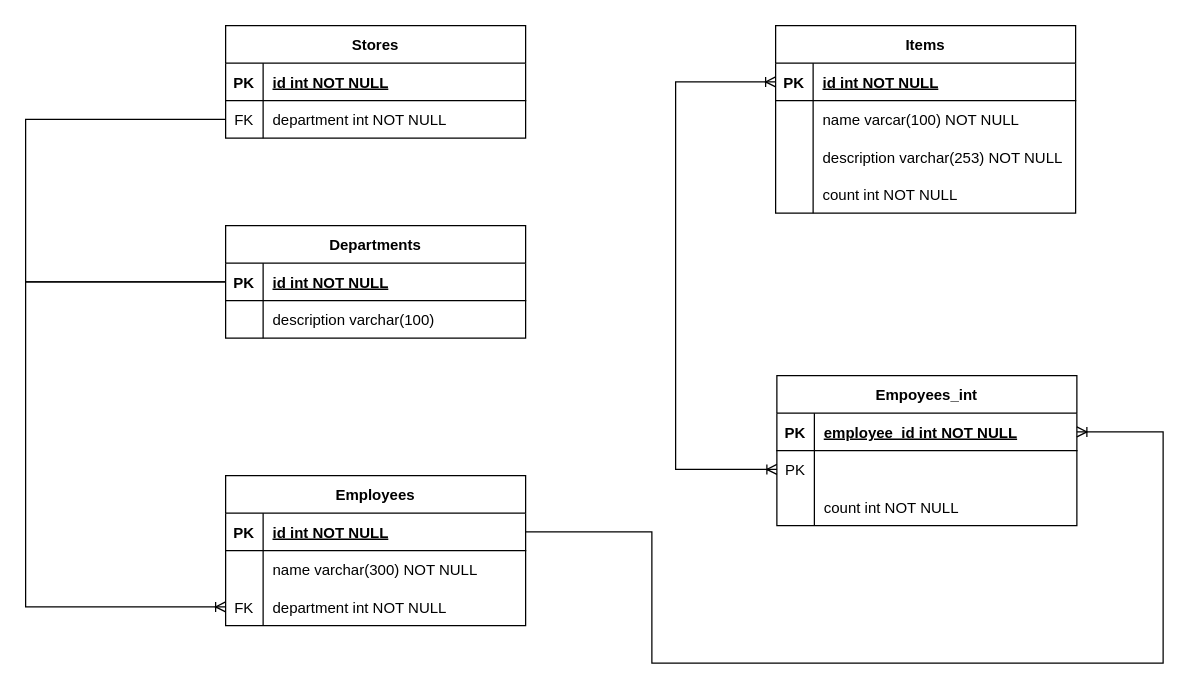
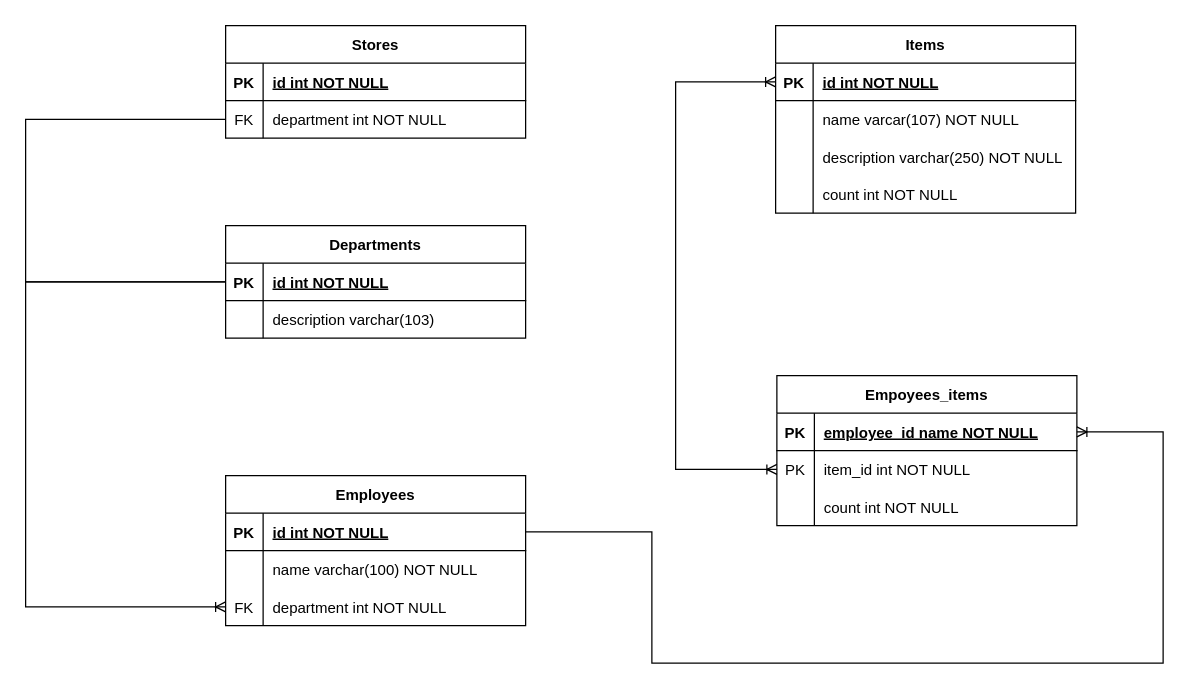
  <mxCell id="0" />
  <mxCell id="1" parent="0" />
  <mxCell id="2" value="Items" style="shape=table;startSize=30;container=1;collapsible=1;childLayout=tableLayout;fixedRows=1;rowLines=0;fontStyle=1;align=center;resizeLast=1;" vertex="1" parent="1"><mxGeometry x="620" y="20" width="240" height="150" as="geometry" /></mxCell>
  <mxCell id="3" value="" style="shape=partialRectangle;collapsible=0;dropTarget=0;pointerEvents=0;fillColor=none;points=[[0,0.5],[1,0.5]];portConstraint=eastwest;top=0;left=0;right=0;bottom=1;" vertex="1" parent="2"><mxGeometry y="30" width="240" height="30" as="geometry" /></mxCell>
  <mxCell id="4" value="PK" style="shape=partialRectangle;overflow=hidden;connectable=0;fillColor=none;top=0;left=0;bottom=0;right=0;fontStyle=1;" vertex="1" parent="3"><mxGeometry width="30" height="30" as="geometry"><mxRectangle width="30" height="30" as="alternateBounds" /></mxGeometry></mxCell>
  <mxCell id="5" value="id int NOT NULL " style="shape=partialRectangle;overflow=hidden;connectable=0;fillColor=none;top=0;left=0;bottom=0;right=0;align=left;spacingLeft=6;fontStyle=5;" vertex="1" parent="3"><mxGeometry x="30" width="210" height="30" as="geometry"><mxRectangle width="210" height="30" as="alternateBounds" /></mxGeometry></mxCell>
  <mxCell id="6" value="" style="shape=partialRectangle;collapsible=0;dropTarget=0;pointerEvents=0;fillColor=none;points=[[0,0.5],[1,0.5]];portConstraint=eastwest;top=0;left=0;right=0;bottom=0;" vertex="1" parent="2"><mxGeometry y="60" width="240" height="30" as="geometry" /></mxCell>
  <mxCell id="7" value="" style="shape=partialRectangle;overflow=hidden;connectable=0;fillColor=none;top=0;left=0;bottom=0;right=0;" vertex="1" parent="6"><mxGeometry width="30" height="30" as="geometry"><mxRectangle width="30" height="30" as="alternateBounds" /></mxGeometry></mxCell>
- <mxCell id="8" value="name varcar(100) NOT NULL" style="shape=partialRectangle;overflow=hidden;connectable=0;fillColor=none;top=0;left=0;bottom=0;right=0;align=left;spacingLeft=6;" vertex="1" parent="6"><mxGeometry x="30" width="210" height="30" as="geometry"><mxRectangle width="210" height="30" as="alternateBounds" /></mxGeometry></mxCell>
+ <mxCell id="8" value="name varcar(107) NOT NULL" style="shape=partialRectangle;overflow=hidden;connectable=0;fillColor=none;top=0;left=0;bottom=0;right=0;align=left;spacingLeft=6;" vertex="1" parent="6"><mxGeometry x="30" width="210" height="30" as="geometry"><mxRectangle width="210" height="30" as="alternateBounds" /></mxGeometry></mxCell>
  <mxCell id="9" value="" style="shape=partialRectangle;collapsible=0;dropTarget=0;pointerEvents=0;fillColor=none;points=[[0,0.5],[1,0.5]];portConstraint=eastwest;top=0;left=0;right=0;bottom=0;" vertex="1" parent="2"><mxGeometry y="90" width="240" height="30" as="geometry" /></mxCell>
  <mxCell id="10" value="" style="shape=partialRectangle;overflow=hidden;connectable=0;fillColor=none;top=0;left=0;bottom=0;right=0;" vertex="1" parent="9"><mxGeometry width="30" height="30" as="geometry"><mxRectangle width="30" height="30" as="alternateBounds" /></mxGeometry></mxCell>
- <mxCell id="11" value="description varchar(253) NOT NULL" style="shape=partialRectangle;overflow=hidden;connectable=0;fillColor=none;top=0;left=0;bottom=0;right=0;align=left;spacingLeft=6;" vertex="1" parent="9"><mxGeometry x="30" width="210" height="30" as="geometry"><mxRectangle width="210" height="30" as="alternateBounds" /></mxGeometry></mxCell>
+ <mxCell id="11" value="description varchar(250) NOT NULL" style="shape=partialRectangle;overflow=hidden;connectable=0;fillColor=none;top=0;left=0;bottom=0;right=0;align=left;spacingLeft=6;" vertex="1" parent="9"><mxGeometry x="30" width="210" height="30" as="geometry"><mxRectangle width="210" height="30" as="alternateBounds" /></mxGeometry></mxCell>
  <mxCell id="12" value="" style="shape=partialRectangle;collapsible=0;dropTarget=0;pointerEvents=0;fillColor=none;points=[[0,0.5],[1,0.5]];portConstraint=eastwest;top=0;left=0;right=0;bottom=0;" vertex="1" parent="2"><mxGeometry y="120" width="240" height="30" as="geometry" /></mxCell>
  <mxCell id="13" value="" style="shape=partialRectangle;overflow=hidden;connectable=0;fillColor=none;top=0;left=0;bottom=0;right=0;" vertex="1" parent="12"><mxGeometry width="30" height="30" as="geometry"><mxRectangle width="30" height="30" as="alternateBounds" /></mxGeometry></mxCell>
  <mxCell id="14" value="count int NOT NULL" style="shape=partialRectangle;overflow=hidden;connectable=0;fillColor=none;top=0;left=0;bottom=0;right=0;align=left;spacingLeft=6;" vertex="1" parent="12"><mxGeometry x="30" width="210" height="30" as="geometry"><mxRectangle width="210" height="30" as="alternateBounds" /></mxGeometry></mxCell>
  <mxCell id="15" value="Employees" style="shape=table;startSize=30;container=1;collapsible=1;childLayout=tableLayout;fixedRows=1;rowLines=0;fontStyle=1;align=center;resizeLast=1;" vertex="1" parent="1"><mxGeometry x="180" y="380" width="240" height="120" as="geometry" /></mxCell>
  <mxCell id="16" value="" style="shape=partialRectangle;collapsible=0;dropTarget=0;pointerEvents=0;fillColor=none;points=[[0,0.5],[1,0.5]];portConstraint=eastwest;top=0;left=0;right=0;bottom=1;" vertex="1" parent="15"><mxGeometry y="30" width="240" height="30" as="geometry" /></mxCell>
  <mxCell id="17" value="PK" style="shape=partialRectangle;overflow=hidden;connectable=0;fillColor=none;top=0;left=0;bottom=0;right=0;fontStyle=1;" vertex="1" parent="16"><mxGeometry width="30" height="30" as="geometry"><mxRectangle width="30" height="30" as="alternateBounds" /></mxGeometry></mxCell>
  <mxCell id="18" value="id int NOT NULL " style="shape=partialRectangle;overflow=hidden;connectable=0;fillColor=none;top=0;left=0;bottom=0;right=0;align=left;spacingLeft=6;fontStyle=5;" vertex="1" parent="16"><mxGeometry x="30" width="210" height="30" as="geometry"><mxRectangle width="210" height="30" as="alternateBounds" /></mxGeometry></mxCell>
  <mxCell id="19" value="" style="shape=partialRectangle;collapsible=0;dropTarget=0;pointerEvents=0;fillColor=none;points=[[0,0.5],[1,0.5]];portConstraint=eastwest;top=0;left=0;right=0;bottom=0;" vertex="1" parent="15"><mxGeometry y="60" width="240" height="30" as="geometry" /></mxCell>
  <mxCell id="20" value="" style="shape=partialRectangle;overflow=hidden;connectable=0;fillColor=none;top=0;left=0;bottom=0;right=0;" vertex="1" parent="19"><mxGeometry width="30" height="30" as="geometry"><mxRectangle width="30" height="30" as="alternateBounds" /></mxGeometry></mxCell>
- <mxCell id="21" value="name varchar(300) NOT NULL" style="shape=partialRectangle;overflow=hidden;connectable=0;fillColor=none;top=0;left=0;bottom=0;right=0;align=left;spacingLeft=6;" vertex="1" parent="19"><mxGeometry x="30" width="210" height="30" as="geometry"><mxRectangle width="210" height="30" as="alternateBounds" /></mxGeometry></mxCell>
+ <mxCell id="21" value="name varchar(100) NOT NULL" style="shape=partialRectangle;overflow=hidden;connectable=0;fillColor=none;top=0;left=0;bottom=0;right=0;align=left;spacingLeft=6;" vertex="1" parent="19"><mxGeometry x="30" width="210" height="30" as="geometry"><mxRectangle width="210" height="30" as="alternateBounds" /></mxGeometry></mxCell>
  <mxCell id="22" value="" style="shape=partialRectangle;collapsible=0;dropTarget=0;pointerEvents=0;fillColor=none;points=[[0,0.5],[1,0.5]];portConstraint=eastwest;top=0;left=0;right=0;bottom=0;" vertex="1" parent="15"><mxGeometry y="90" width="240" height="30" as="geometry" /></mxCell>
  <mxCell id="23" value="FK" style="shape=partialRectangle;overflow=hidden;connectable=0;fillColor=none;top=0;left=0;bottom=0;right=0;" vertex="1" parent="22"><mxGeometry width="30" height="30" as="geometry"><mxRectangle width="30" height="30" as="alternateBounds" /></mxGeometry></mxCell>
  <mxCell id="24" value="department int NOT NULL" style="shape=partialRectangle;overflow=hidden;connectable=0;fillColor=none;top=0;left=0;bottom=0;right=0;align=left;spacingLeft=6;" vertex="1" parent="22"><mxGeometry x="30" width="210" height="30" as="geometry"><mxRectangle width="210" height="30" as="alternateBounds" /></mxGeometry></mxCell>
  <mxCell id="25" value="Stores" style="shape=table;startSize=30;container=1;collapsible=1;childLayout=tableLayout;fixedRows=1;rowLines=0;fontStyle=1;align=center;resizeLast=1;" vertex="1" parent="1"><mxGeometry x="180" y="20" width="240" height="90" as="geometry" /></mxCell>
  <mxCell id="26" value="" style="shape=partialRectangle;collapsible=0;dropTarget=0;pointerEvents=0;fillColor=none;points=[[0,0.5],[1,0.5]];portConstraint=eastwest;top=0;left=0;right=0;bottom=1;" vertex="1" parent="25"><mxGeometry y="30" width="240" height="30" as="geometry" /></mxCell>
  <mxCell id="27" value="PK" style="shape=partialRectangle;overflow=hidden;connectable=0;fillColor=none;top=0;left=0;bottom=0;right=0;fontStyle=1;" vertex="1" parent="26"><mxGeometry width="30" height="30" as="geometry"><mxRectangle width="30" height="30" as="alternateBounds" /></mxGeometry></mxCell>
  <mxCell id="28" value="id int NOT NULL " style="shape=partialRectangle;overflow=hidden;connectable=0;fillColor=none;top=0;left=0;bottom=0;right=0;align=left;spacingLeft=6;fontStyle=5;" vertex="1" parent="26"><mxGeometry x="30" width="210" height="30" as="geometry"><mxRectangle width="210" height="30" as="alternateBounds" /></mxGeometry></mxCell>
  <mxCell id="29" value="" style="shape=partialRectangle;collapsible=0;dropTarget=0;pointerEvents=0;fillColor=none;points=[[0,0.5],[1,0.5]];portConstraint=eastwest;top=0;left=0;right=0;bottom=0;" vertex="1" parent="25"><mxGeometry y="60" width="240" height="30" as="geometry" /></mxCell>
  <mxCell id="30" value="FK" style="shape=partialRectangle;overflow=hidden;connectable=0;fillColor=none;top=0;left=0;bottom=0;right=0;" vertex="1" parent="29"><mxGeometry width="30" height="30" as="geometry"><mxRectangle width="30" height="30" as="alternateBounds" /></mxGeometry></mxCell>
  <mxCell id="31" value="department int NOT NULL" style="shape=partialRectangle;overflow=hidden;connectable=0;fillColor=none;top=0;left=0;bottom=0;right=0;align=left;spacingLeft=6;" vertex="1" parent="29"><mxGeometry x="30" width="210" height="30" as="geometry"><mxRectangle width="210" height="30" as="alternateBounds" /></mxGeometry></mxCell>
  <mxCell id="32" style="edgeStyle=orthogonalEdgeStyle;rounded=0;orthogonalLoop=1;jettySize=auto;html=1;entryX=0;entryY=0.5;entryDx=0;entryDy=0;exitX=0;exitY=0.5;exitDx=0;exitDy=0;endArrow=none;endFill=0;" edge="1" parent="1" source="34" target="29"><mxGeometry relative="1" as="geometry"><Array as="points"><mxPoint x="20" y="225" /><mxPoint x="20" y="95" /></Array></mxGeometry></mxCell>
  <mxCell id="33" value="Departments" style="shape=table;startSize=30;container=1;collapsible=1;childLayout=tableLayout;fixedRows=1;rowLines=0;fontStyle=1;align=center;resizeLast=1;" vertex="1" parent="1"><mxGeometry x="180" y="180" width="240" height="90" as="geometry" /></mxCell>
  <mxCell id="34" value="" style="shape=partialRectangle;collapsible=0;dropTarget=0;pointerEvents=0;fillColor=none;points=[[0,0.5],[1,0.5]];portConstraint=eastwest;top=0;left=0;right=0;bottom=1;" vertex="1" parent="33"><mxGeometry y="30" width="240" height="30" as="geometry" /></mxCell>
  <mxCell id="35" value="PK" style="shape=partialRectangle;overflow=hidden;connectable=0;fillColor=none;top=0;left=0;bottom=0;right=0;fontStyle=1;" vertex="1" parent="34"><mxGeometry width="30" height="30" as="geometry"><mxRectangle width="30" height="30" as="alternateBounds" /></mxGeometry></mxCell>
  <mxCell id="36" value="id int NOT NULL " style="shape=partialRectangle;overflow=hidden;connectable=0;fillColor=none;top=0;left=0;bottom=0;right=0;align=left;spacingLeft=6;fontStyle=5;" vertex="1" parent="34"><mxGeometry x="30" width="210" height="30" as="geometry"><mxRectangle width="210" height="30" as="alternateBounds" /></mxGeometry></mxCell>
  <mxCell id="37" value="" style="shape=partialRectangle;collapsible=0;dropTarget=0;pointerEvents=0;fillColor=none;points=[[0,0.5],[1,0.5]];portConstraint=eastwest;top=0;left=0;right=0;bottom=0;" vertex="1" parent="33"><mxGeometry y="60" width="240" height="30" as="geometry" /></mxCell>
  <mxCell id="38" value="" style="shape=partialRectangle;overflow=hidden;connectable=0;fillColor=none;top=0;left=0;bottom=0;right=0;" vertex="1" parent="37"><mxGeometry width="30" height="30" as="geometry"><mxRectangle width="30" height="30" as="alternateBounds" /></mxGeometry></mxCell>
- <mxCell id="39" value="description varchar(100)" style="shape=partialRectangle;overflow=hidden;connectable=0;fillColor=none;top=0;left=0;bottom=0;right=0;align=left;spacingLeft=6;" vertex="1" parent="37"><mxGeometry x="30" width="210" height="30" as="geometry"><mxRectangle width="210" height="30" as="alternateBounds" /></mxGeometry></mxCell>
+ <mxCell id="39" value="description varchar(103)" style="shape=partialRectangle;overflow=hidden;connectable=0;fillColor=none;top=0;left=0;bottom=0;right=0;align=left;spacingLeft=6;" vertex="1" parent="37"><mxGeometry x="30" width="210" height="30" as="geometry"><mxRectangle width="210" height="30" as="alternateBounds" /></mxGeometry></mxCell>
  <mxCell id="40" style="edgeStyle=orthogonalEdgeStyle;rounded=0;orthogonalLoop=1;jettySize=auto;html=1;entryX=0;entryY=0.5;entryDx=0;entryDy=0;endArrow=ERoneToMany;endFill=0;" edge="1" parent="1" source="34" target="22"><mxGeometry relative="1" as="geometry"><Array as="points"><mxPoint x="20" y="225" /><mxPoint x="20" y="485" /></Array></mxGeometry></mxCell>
- <mxCell id="41" value="Empoyees_int" style="shape=table;startSize=30;container=1;collapsible=1;childLayout=tableLayout;fixedRows=1;rowLines=0;fontStyle=1;align=center;resizeLast=1;" vertex="1" parent="1"><mxGeometry x="621" y="300" width="240" height="120" as="geometry" /></mxCell>
+ <mxCell id="41" value="Empoyees_items" style="shape=table;startSize=30;container=1;collapsible=1;childLayout=tableLayout;fixedRows=1;rowLines=0;fontStyle=1;align=center;resizeLast=1;" vertex="1" parent="1"><mxGeometry x="621" y="300" width="240" height="120" as="geometry" /></mxCell>
  <mxCell id="42" value="" style="shape=partialRectangle;collapsible=0;dropTarget=0;pointerEvents=0;fillColor=none;points=[[0,0.5],[1,0.5]];portConstraint=eastwest;top=0;left=0;right=0;bottom=1;" vertex="1" parent="41"><mxGeometry y="30" width="240" height="30" as="geometry" /></mxCell>
  <mxCell id="43" value="PK" style="shape=partialRectangle;overflow=hidden;connectable=0;fillColor=none;top=0;left=0;bottom=0;right=0;fontStyle=1;" vertex="1" parent="42"><mxGeometry width="30" height="30" as="geometry"><mxRectangle width="30" height="30" as="alternateBounds" /></mxGeometry></mxCell>
- <mxCell id="44" value="employee_id int NOT NULL " style="shape=partialRectangle;overflow=hidden;connectable=0;fillColor=none;top=0;left=0;bottom=0;right=0;align=left;spacingLeft=6;fontStyle=5;" vertex="1" parent="42"><mxGeometry x="30" width="210" height="30" as="geometry"><mxRectangle width="210" height="30" as="alternateBounds" /></mxGeometry></mxCell>
+ <mxCell id="44" value="employee_id name NOT NULL " style="shape=partialRectangle;overflow=hidden;connectable=0;fillColor=none;top=0;left=0;bottom=0;right=0;align=left;spacingLeft=6;fontStyle=5;" vertex="1" parent="42"><mxGeometry x="30" width="210" height="30" as="geometry"><mxRectangle width="210" height="30" as="alternateBounds" /></mxGeometry></mxCell>
  <mxCell id="45" value="" style="shape=partialRectangle;collapsible=0;dropTarget=0;pointerEvents=0;fillColor=none;points=[[0,0.5],[1,0.5]];portConstraint=eastwest;top=0;left=0;right=0;bottom=0;" vertex="1" parent="41"><mxGeometry y="60" width="240" height="30" as="geometry" /></mxCell>
  <mxCell id="46" value="PK" style="shape=partialRectangle;overflow=hidden;connectable=0;fillColor=none;top=0;left=0;bottom=0;right=0;" vertex="1" parent="45"><mxGeometry width="30" height="30" as="geometry"><mxRectangle width="30" height="30" as="alternateBounds" /></mxGeometry></mxCell>
+ <mxCell id="47" value="item_id int NOT NULL" style="shape=partialRectangle;overflow=hidden;connectable=0;fillColor=none;top=0;left=0;bottom=0;right=0;align=left;spacingLeft=6;" vertex="1" parent="45"><mxGeometry x="30" width="210" height="30" as="geometry"><mxRectangle width="210" height="30" as="alternateBounds" /></mxGeometry></mxCell>
  <mxCell id="48" value="" style="shape=partialRectangle;collapsible=0;dropTarget=0;pointerEvents=0;fillColor=none;points=[[0,0.5],[1,0.5]];portConstraint=eastwest;top=0;left=0;right=0;bottom=0;" vertex="1" parent="41"><mxGeometry y="90" width="240" height="30" as="geometry" /></mxCell>
  <mxCell id="49" value="" style="shape=partialRectangle;overflow=hidden;connectable=0;fillColor=none;top=0;left=0;bottom=0;right=0;" vertex="1" parent="48"><mxGeometry width="30" height="30" as="geometry"><mxRectangle width="30" height="30" as="alternateBounds" /></mxGeometry></mxCell>
  <mxCell id="50" value="count int NOT NULL" style="shape=partialRectangle;overflow=hidden;connectable=0;fillColor=none;top=0;left=0;bottom=0;right=0;align=left;spacingLeft=6;" vertex="1" parent="48"><mxGeometry x="30" width="210" height="30" as="geometry"><mxRectangle width="210" height="30" as="alternateBounds" /></mxGeometry></mxCell>
  <mxCell id="51" style="edgeStyle=orthogonalEdgeStyle;rounded=0;orthogonalLoop=1;jettySize=auto;html=1;exitX=0;exitY=0.5;exitDx=0;exitDy=0;entryX=0;entryY=0.5;entryDx=0;entryDy=0;endArrow=ERoneToMany;endFill=0;startArrow=ERoneToMany;startFill=0;" edge="1" parent="1" source="45" target="3"><mxGeometry relative="1" as="geometry"><Array as="points"><mxPoint x="540" y="375" /><mxPoint x="540" y="65" /></Array></mxGeometry></mxCell>
  <mxCell id="52" style="edgeStyle=orthogonalEdgeStyle;rounded=0;orthogonalLoop=1;jettySize=auto;html=1;entryX=1;entryY=0.5;entryDx=0;entryDy=0;endArrow=none;endFill=0;startArrow=ERoneToMany;startFill=0;" edge="1" parent="1" source="42" target="16"><mxGeometry relative="1" as="geometry"><mxPoint x="1000" y="580" as="targetPoint" /><Array as="points"><mxPoint x="930" y="345" /><mxPoint x="930" y="530" /><mxPoint x="521" y="530" /><mxPoint x="521" y="425" /></Array></mxGeometry></mxCell>
